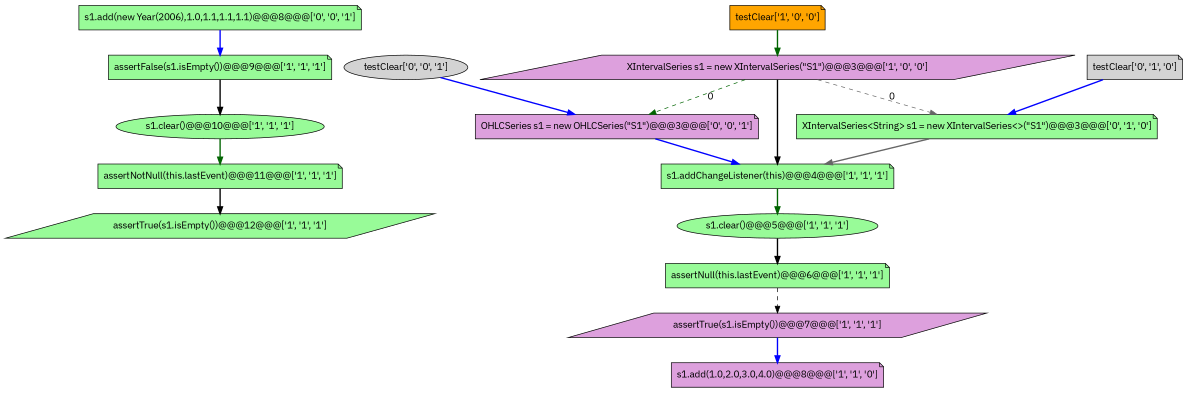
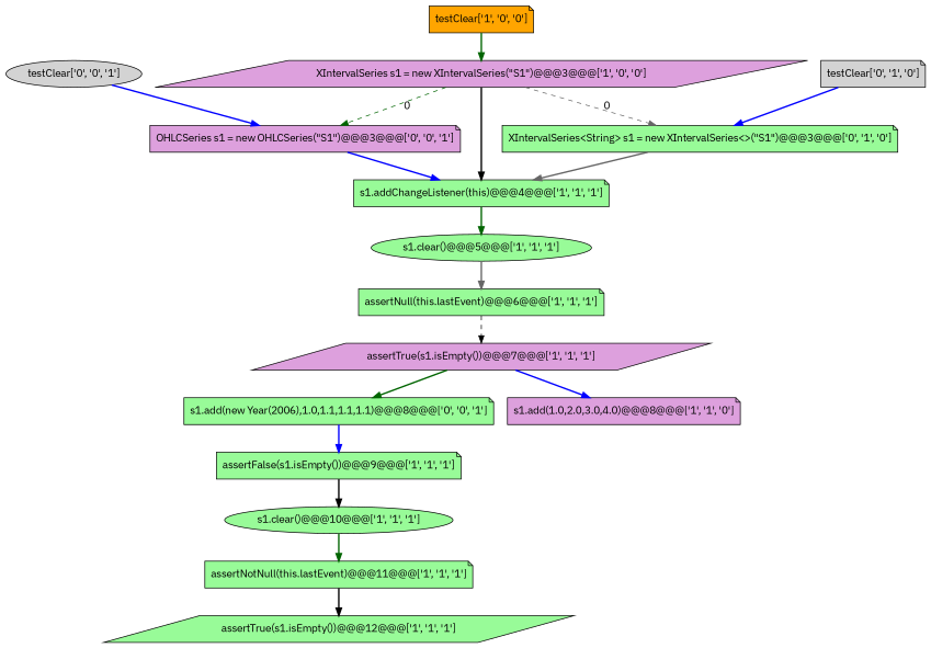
  digraph {
    fontname="IBM Plex Sans"
    node [fillcolor=palegreen fontname="IBM Plex Sans" shape=note style=filled]
    edge [color=blue fontname="IBM Plex Sans" style=bold]
    n1 [label="s1.add(new Year(2006),1.0,1.1,1.1,1.1)@@@8@@@['0', '0', '1']"]
    n2 [label="assertFalse(s1.isEmpty())@@@9@@@['1', '1', '1']"]
    n3 [label="s1.clear()@@@10@@@['1', '1', '1']" shape=ellipse]
    n4 [label="assertNotNull(this.lastEvent)@@@11@@@['1', '1', '1']"]
    n5 [label="assertTrue(s1.isEmpty())@@@12@@@['1', '1', '1']" shape=parallelogram]
    n6 [fillcolor=lightgrey label="testClear['0', '0', '1']" shape=ellipse]
    n7 [fillcolor=plum label="OHLCSeries s1 = new OHLCSeries(\"S1\")@@@3@@@['0', '0', '1']"]
    n8 [label="s1.addChangeListener(this)@@@4@@@['1', '1', '1']"]
    n9 [fillcolor=plum label="XIntervalSeries s1 = new XIntervalSeries(\"S1\")@@@3@@@['1', '0', '0']" shape=parallelogram]
    n10 [label="XIntervalSeries<String> s1 = new XIntervalSeries<>(\"S1\")@@@3@@@['0', '1', '0']"]
    n11 [label="s1.clear()@@@5@@@['1', '1', '1']" shape=ellipse]
    n12 [fillcolor=lightgrey label="testClear['0', '1', '0']"]
    n13 [label="assertNull(this.lastEvent)@@@6@@@['1', '1', '1']"]
    n14 [fillcolor=plum label="assertTrue(s1.isEmpty())@@@7@@@['1', '1', '1']" shape=parallelogram]
    n15 [fillcolor=plum label="s1.add(1.0,2.0,3.0,4.0)@@@8@@@['1', '1', '0']"]
    n16 [fillcolor=orange label="testClear['1', '0', '0']"]
    n1 -> n2
    n2 -> n3 [color=black]
    n3 -> n4 [color=darkgreen]
    n4 -> n5 [color=black]
    n6 -> n7
    n7 -> n8
    n8 -> n11 [color=darkgreen]
    n9 -> n7 [color=darkgreen label=0 style=dashed]
    n9 -> n8 [color=black]
    n9 -> n10 [color=gray40 label=0 style=dashed]
    n10 -> n8 [color=gray40]
-   n11 -> n13 [color=black]
+   n11 -> n13 [color=gray40]
    n12 -> n10
    n13 -> n14 [color=black style=dashed]
+   n14 -> n1 [color=darkgreen]
    n14 -> n15
    n16 -> n9 [color=darkgreen]
  }
